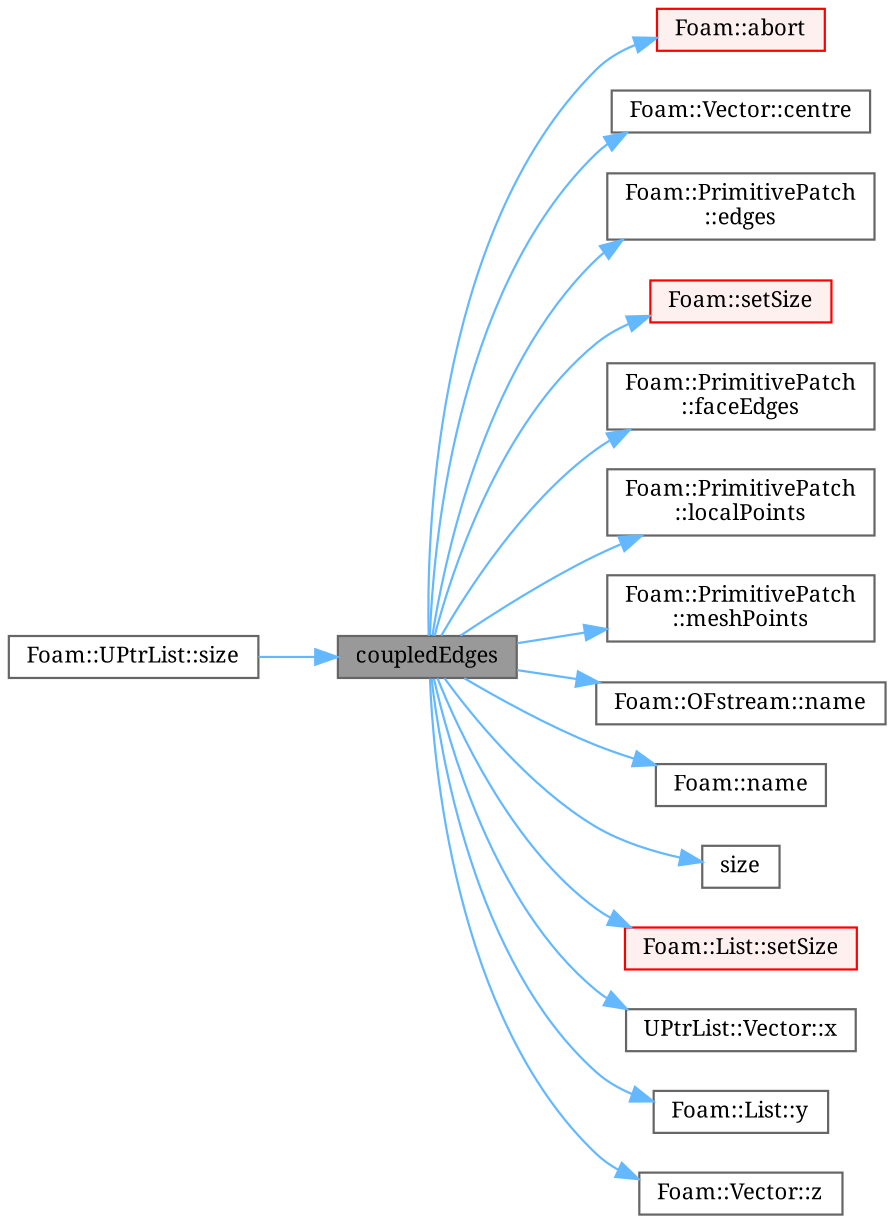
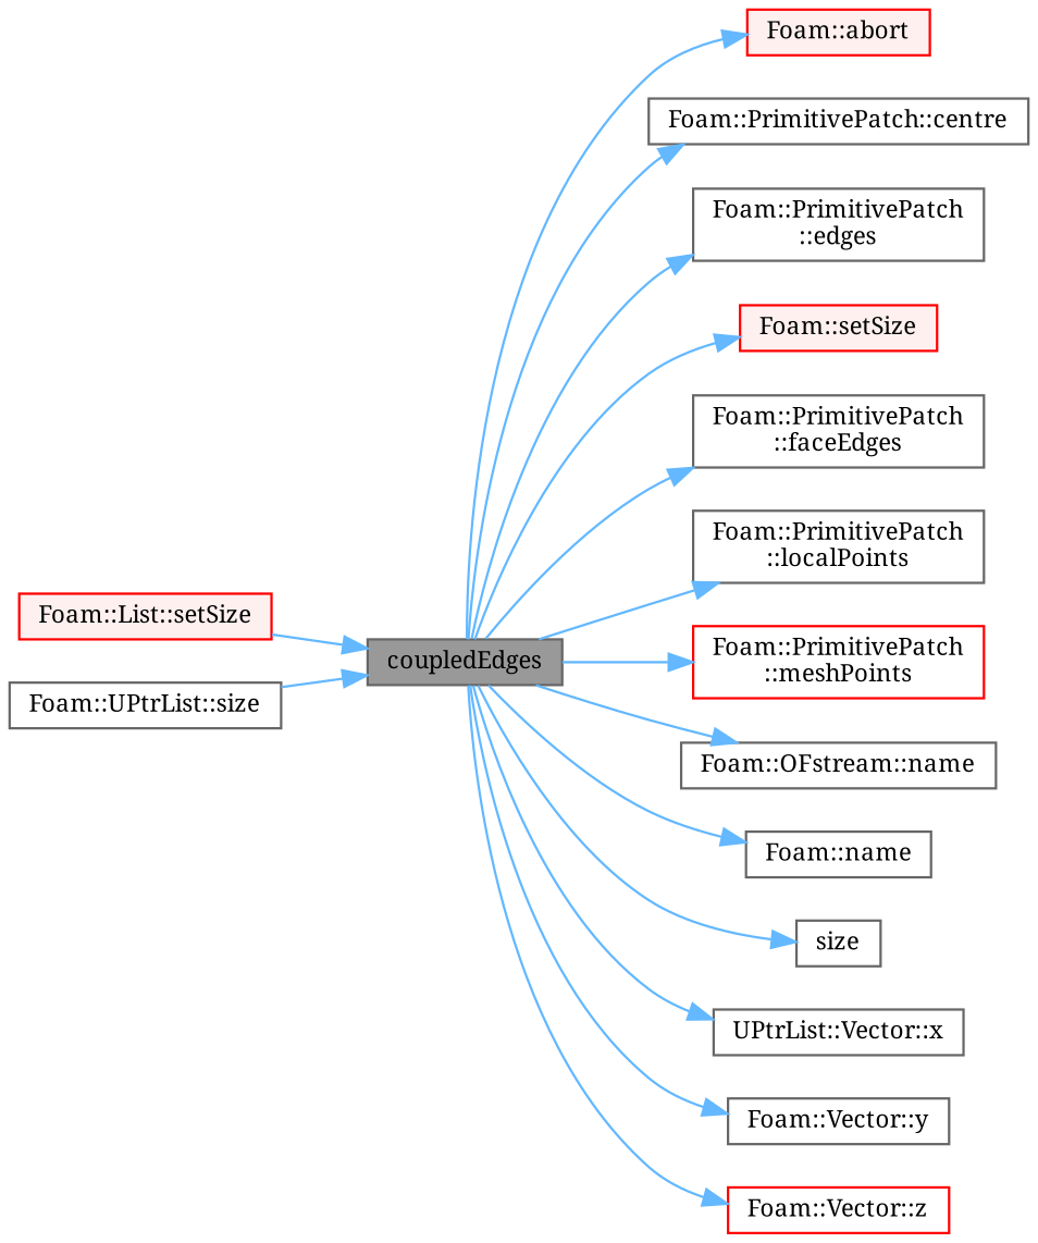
  digraph {
    fontname="Noto Serif"
    rankdir=LR
    node [color=grey40 fillcolor=white fontname="Noto Serif" fontsize=10 shape=box style=filled]
    edge [color=steelblue1 fontname="Noto Serif" fontsize=10 labelfontname=Helvetica labelfontsize=10 style=solid]
    n1 [color=gray40 fillcolor=grey60 fontcolor=black height=0.2 label=coupledEdges width=0.4]
    n2 [color=red fillcolor="#FFF0F0" height=0.2 label="Foam::abort" width=0.4]
-   n3 [height=0.2 label="Foam::Vector::centre" width=0.4]
+   n3 [height=0.2 label="Foam::PrimitivePatch::centre" width=0.4]
    n4 [height=0.2 label="Foam::PrimitivePatch\l::edges" width=0.4]
    n5 [color=red fillcolor="#FFF0F0" height=0.2 label="Foam::setSize" width=0.4]
    n6 [height=0.2 label="Foam::PrimitivePatch\l::faceEdges" width=0.4]
    n7 [height=0.2 label="Foam::PrimitivePatch\l::localPoints" width=0.4]
-   n8 [height=0.2 label="Foam::PrimitivePatch\l::meshPoints" width=0.4]
+   n8 [color=red height=0.2 label="Foam::PrimitivePatch\l::meshPoints" width=0.4]
    n9 [height=0.2 label="Foam::OFstream::name" width=0.4]
    n10 [height=0.2 label="Foam::name" width=0.4]
    n11 [height=0.2 label=size width=0.4]
    n12 [color=red fillcolor="#FFF0F0" height=0.2 label="Foam::List::setSize" width=0.4]
    n13 [height=0.2 label="UPtrList::Vector::x" width=0.4]
-   n14 [height=0.2 label="Foam::List::y" width=0.4]
-   n15 [height=0.2 label="Foam::Vector::z" width=0.4]
+   n14 [height=0.2 label="Foam::Vector::y" width=0.4]
+   n15 [color=red height=0.2 label="Foam::Vector::z" width=0.4]
    n16 [height=0.2 label="Foam::UPtrList::size" width=0.4]
    n1 -> n2
    n1 -> n3
    n1 -> n4
    n1 -> n5
    n1 -> n6
    n1 -> n7
    n1 -> n8
    n1 -> n9
    n1 -> n10
    n1 -> n11
-   n1 -> n12
+   n12 -> n1
    n1 -> n13
    n1 -> n14
    n1 -> n15
    n16 -> n1
  }
